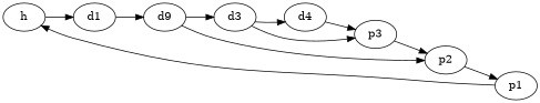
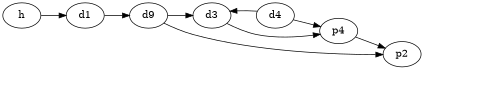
  strict digraph {
    rankdir=LR
    node [weight=3]
    edge [weight=0]
    h [weight=0]
    d1
    n3 [label=d9]
    d3
    p2 [weight=7]
-   p1 [weight=7]
    d4
-   p3 [weight=7]
+   p3 [weight=7 label=p4]
    h -> d1 [weight=1]
    d1 -> n3 [weight=1]
    n3 -> d3 [weight=1]
    n3 -> p2
-   d3 -> d4 [weight=1]
+   d4 -> d3 [weight=1]
    d3 -> p3
-   p2 -> p1
-   p1 -> h
    d4 -> p3
    p3 -> p2
  }
